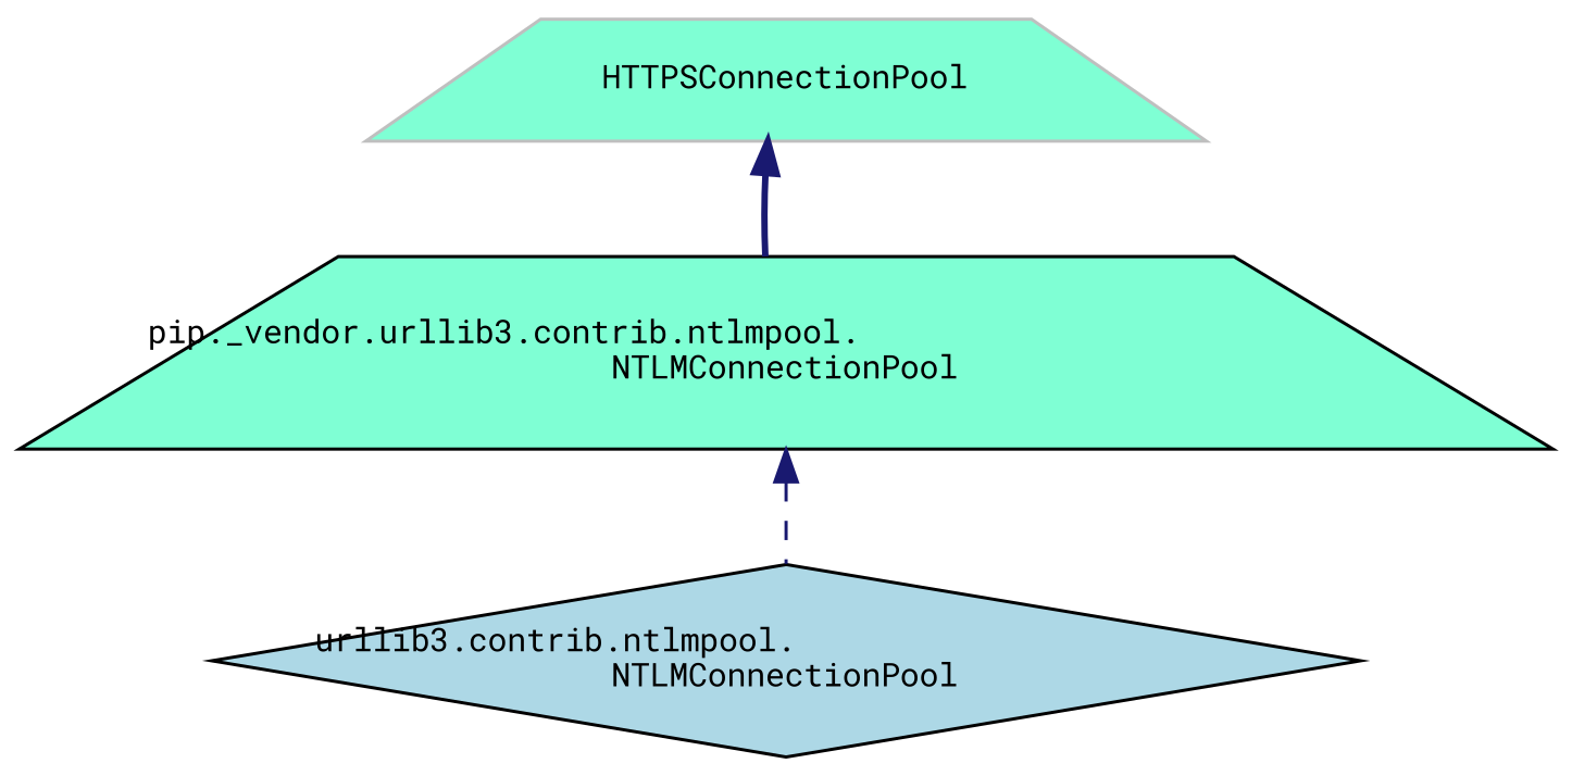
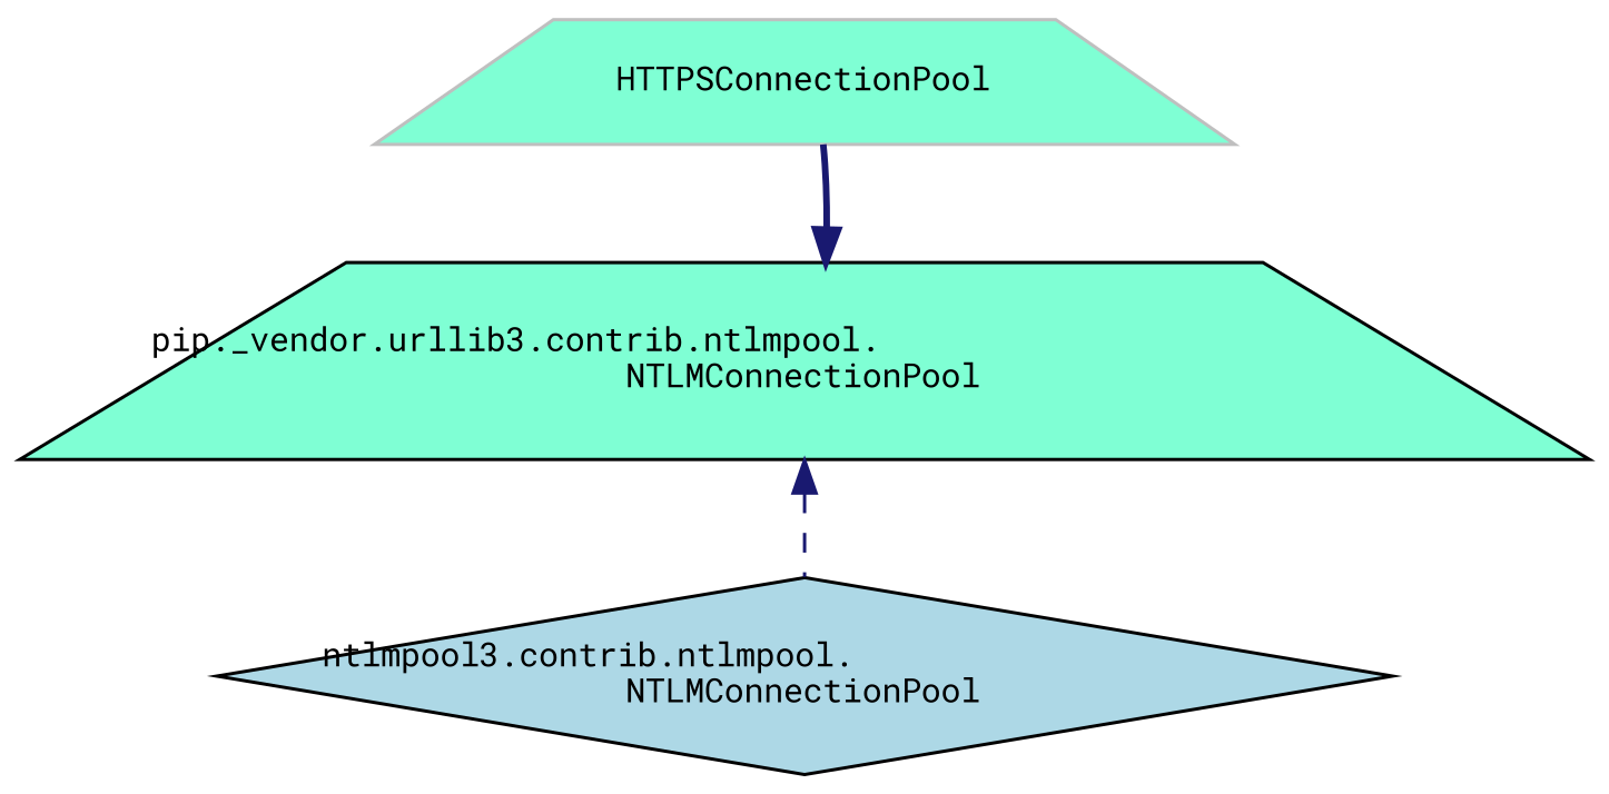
  digraph {
    fontname="Roboto Mono"
    rankdir=TB
    node [color=black fillcolor=aquamarine fontname="Roboto Mono" fontsize=10 shape=trapezium style=filled]
    edge [color=midnightblue dir=back fontname="Roboto Mono" fontsize=10 labelfontname=Helvetica labelfontsize=10]
    n1 [color=grey75 height=0.2 label=HTTPSConnectionPool width=0.4]
    n2 [height=0.2 label="pip._vendor.urllib3.contrib.ntlmpool.\lNTLMConnectionPool" width=0.4]
-   n3 [fillcolor=lightblue height=0.2 label="urllib3.contrib.ntlmpool.\lNTLMConnectionPool" shape=diamond width=0.4]
-   n1 -> n2 [style=bold]
+   n3 [fillcolor=lightblue height=0.2 label="ntlmpool3.contrib.ntlmpool.\lNTLMConnectionPool" shape=diamond width=0.4]
+   n2 -> n1 [style=bold]
    n2 -> n3 [style=dashed]
  }
